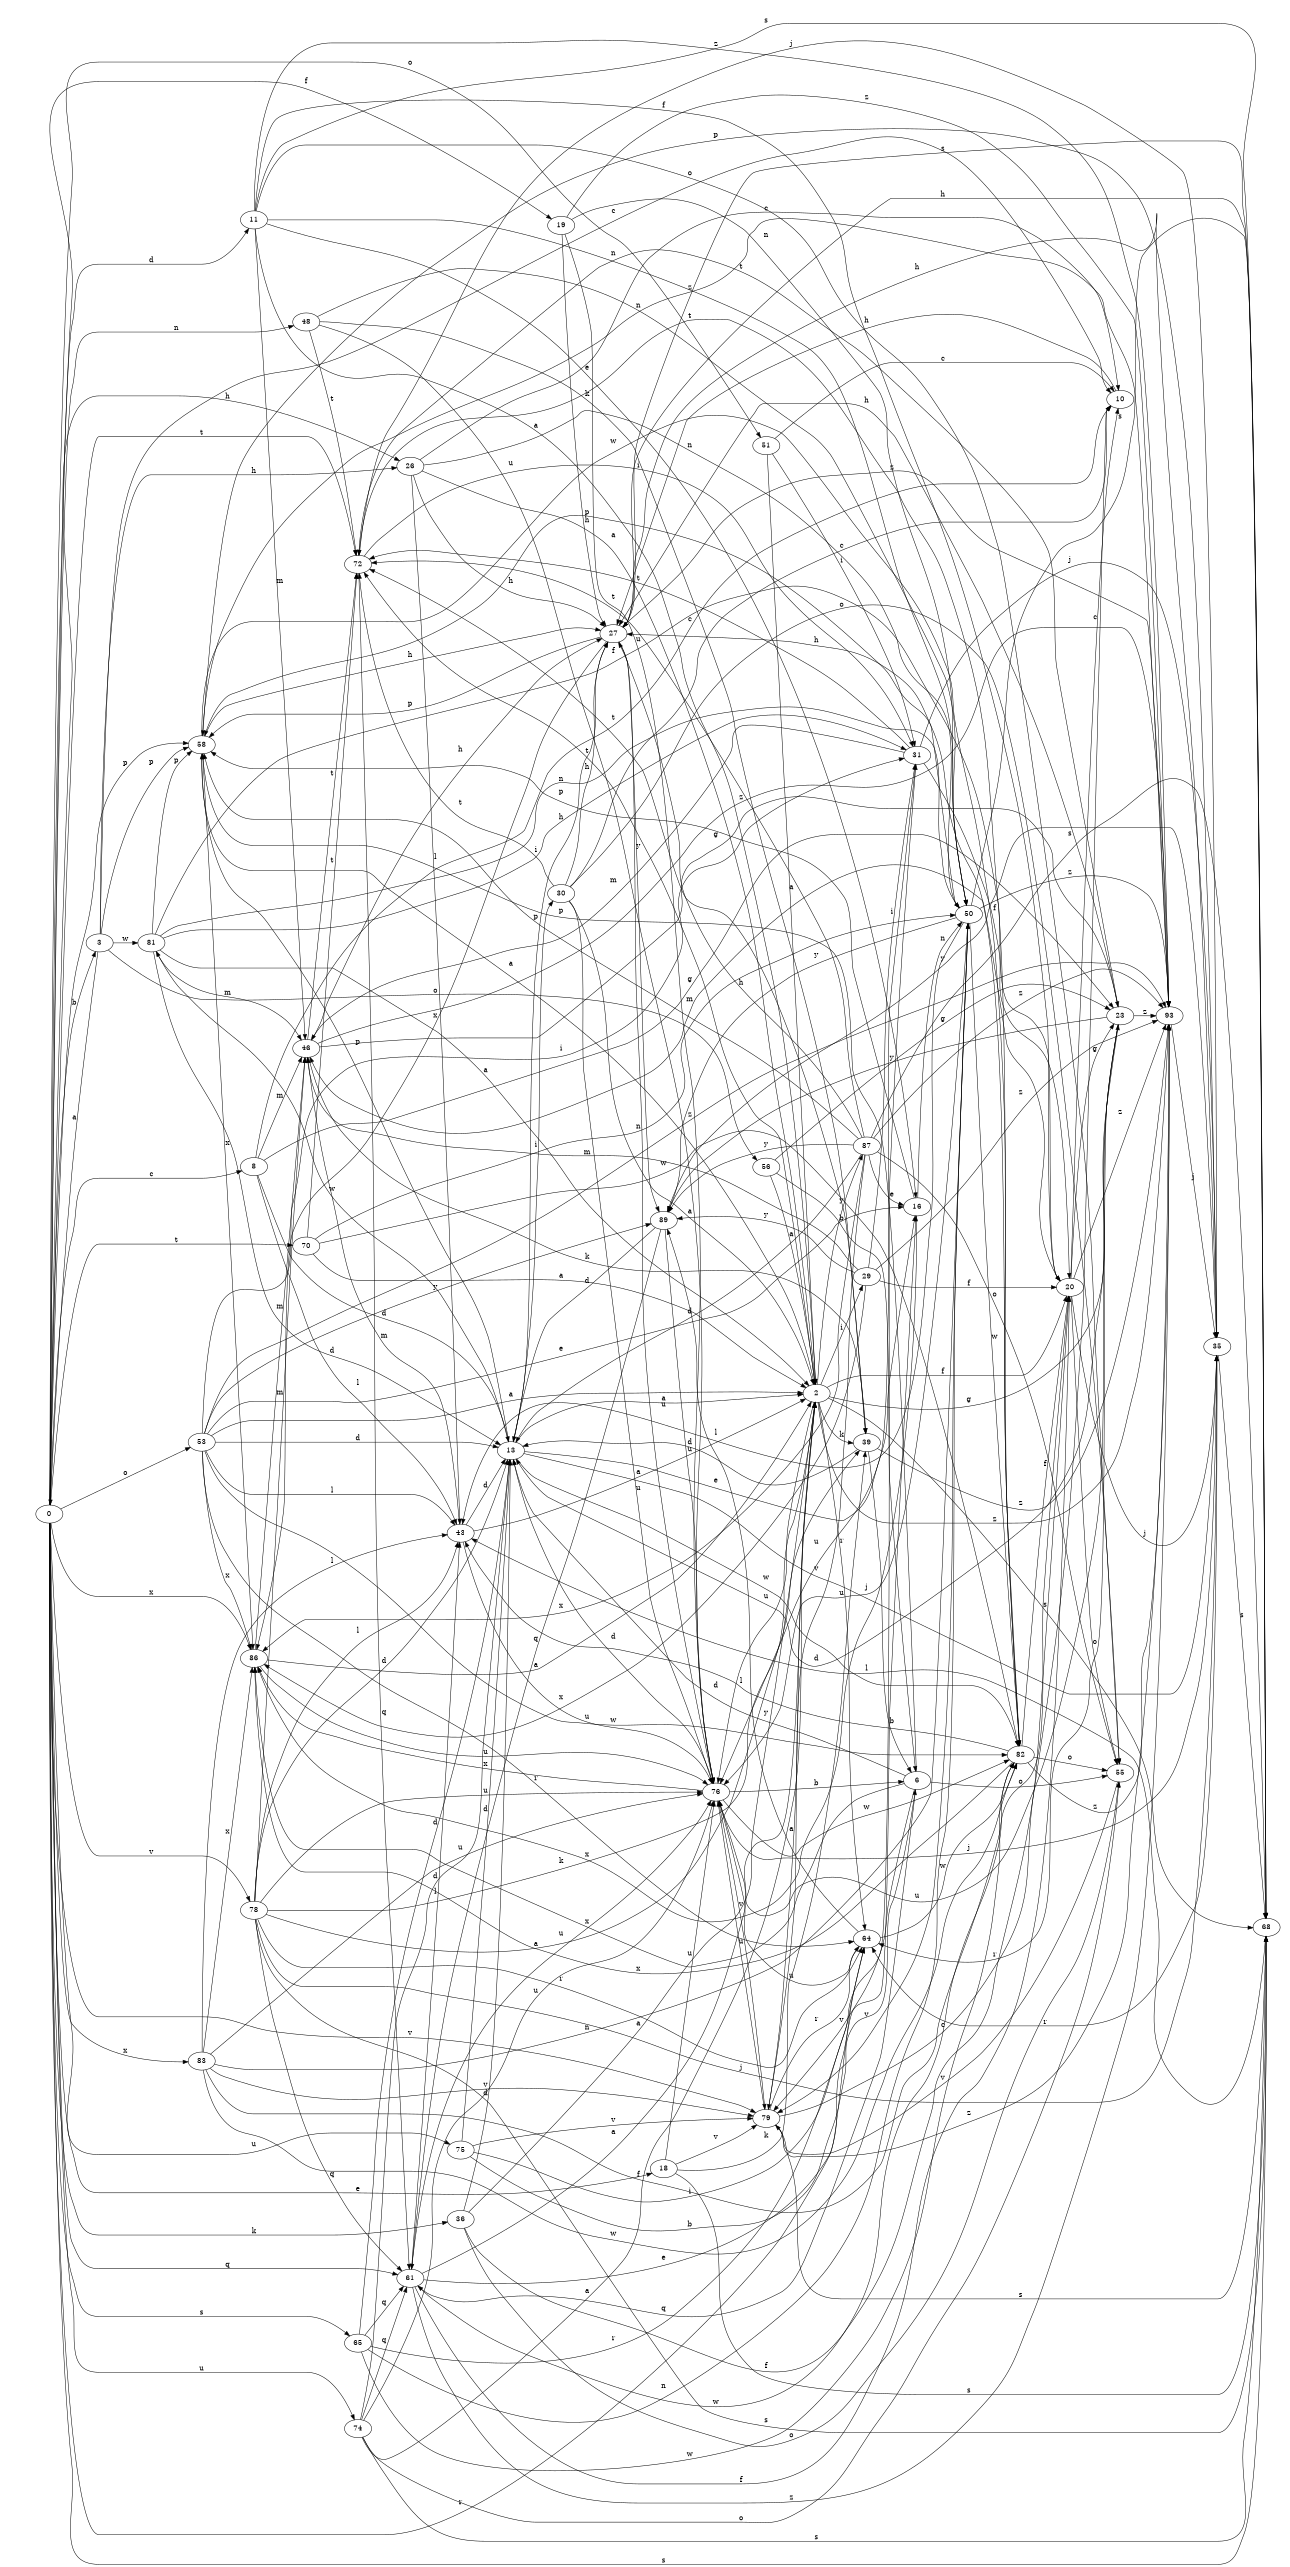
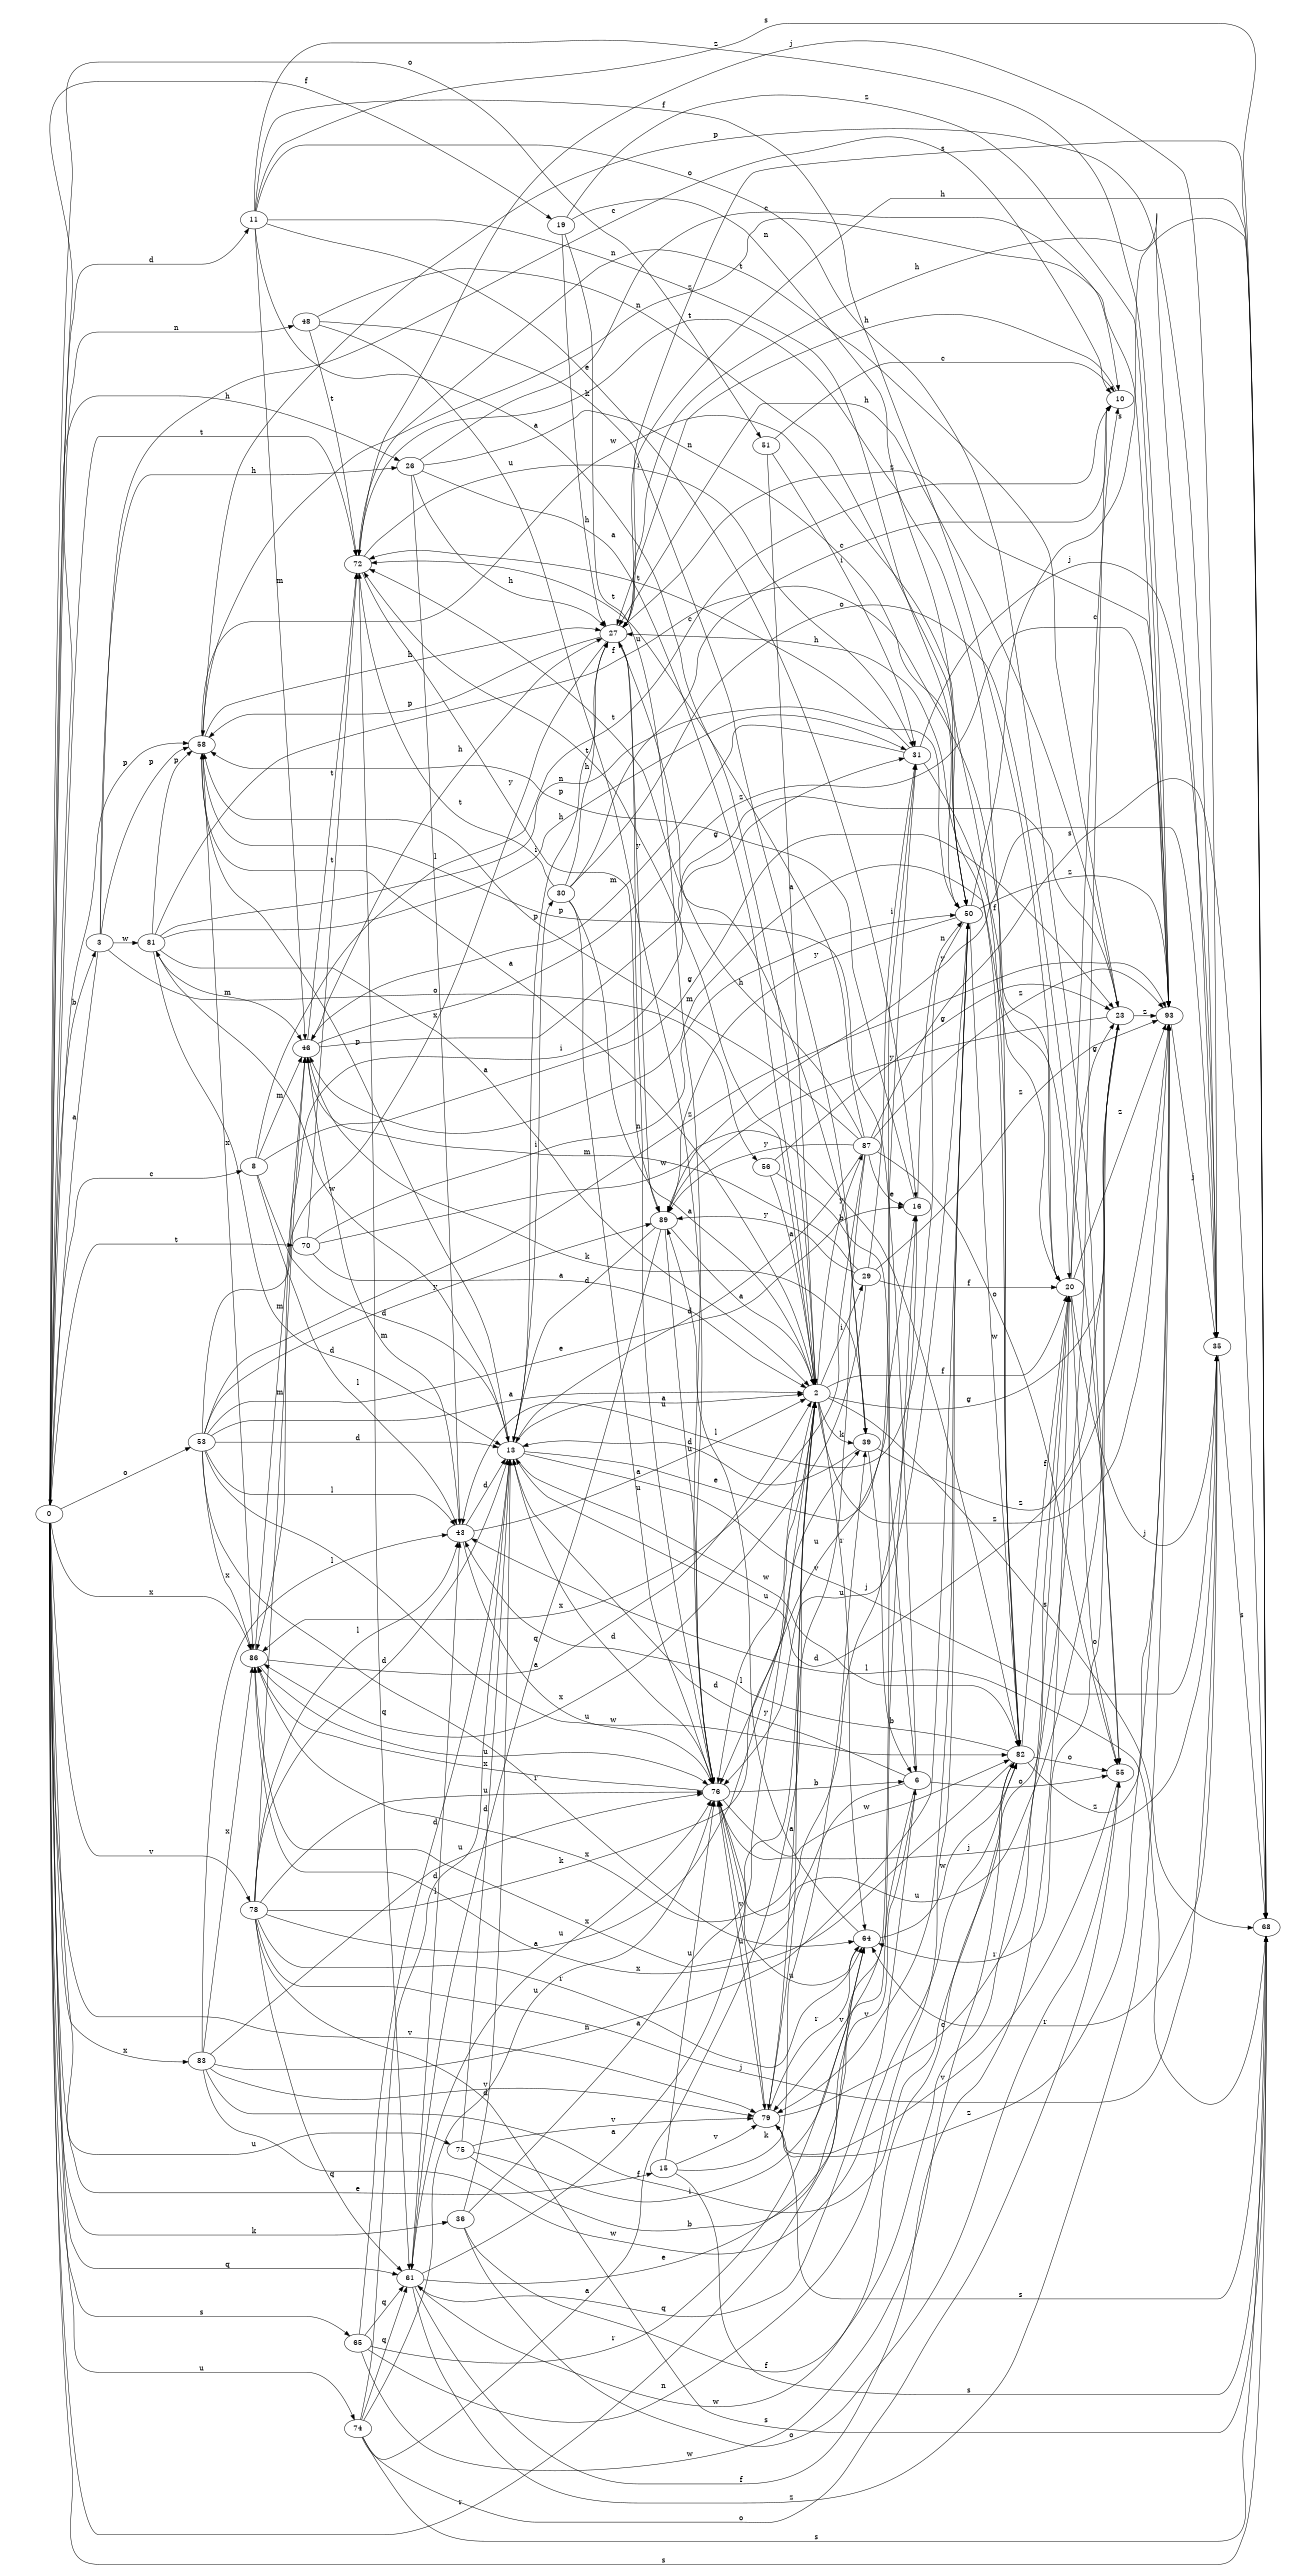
  strict digraph {
    rankdir=LR
    0
    3
    8
    11
-   15 [label=18]
+   15
    19
    26
    36
    48
    51
    53
    58
    61
    64
    65
    68
    70
    72
    74
    75
    78
    79
    83
    86
    10
    n26 [label=56]
    81
    23
    13
    43
    46
    2
    16
    20
    93
    55
    50
    39
    76
    27
    31
    82
    89
    35
    6
    29
    87
    30
    0 -> 3 [label=b]
    0 -> 8 [label=c]
    0 -> 11 [label=d]
    0 -> 15 [label=e]
    0 -> 19 [label=f]
    0 -> 26 [label=h]
    0 -> 36 [label=k]
    0 -> 48 [label=n]
    0 -> 51 [label=o]
    0 -> 53 [label=o]
    0 -> 58 [label=p]
    0 -> 61 [label=q]
    0 -> 64 [label=r]
    0 -> 65 [label=s]
    0 -> 68 [label=s]
    0 -> 70 [label=t]
    0 -> 72 [label=t]
    0 -> 74 [label=u]
    0 -> 75 [label=u]
    0 -> 78 [label=v]
    0 -> 79 [label=v]
    0 -> 83 [label=x]
    0 -> 86 [label=x]
    3 -> 0 [label=a]
    3 -> 26 [label=h]
    3 -> 58 [label=p]
    3 -> 10 [label=c]
    3 -> n26 [label=o]
    3 -> 81 [label=w]
    8 -> 10 [label=c]
    8 -> 23 [label=g]
    8 -> 13 [label=d]
    8 -> 43 [label=l]
    8 -> 46 [label=m]
    11 -> 68 [label=s]
    11 -> 46 [label=m]
    11 -> 2 [label=a]
    11 -> 16 [label=e]
    11 -> 20 [label=f]
    11 -> 93 [label=z]
    11 -> 55 [label=o]
    11 -> 50 [label=n]
    15 -> 68 [label=s]
    15 -> 79 [label=v]
    15 -> 39 [label=k]
    15 -> 76 [label=u]
    19 -> 93 [label=z]
    19 -> 50 [label=n]
    19 -> 76 [label=u]
    19 -> 27 [label=h]
    26 -> 10 [label=c]
    26 -> 43 [label=l]
    26 -> 2 [label=a]
    26 -> 50 [label=n]
    26 -> 27 [label=h]
    36 -> 13 [label=d]
    36 -> 2 [label=a]
    36 -> 20 [label=f]
    36 -> 55 [label=o]
    48 -> 72 [label=t]
    48 -> 50 [label=n]
    48 -> 39 [label=k]
    48 -> 76 [label=u]
    51 -> 10 [label=c]
    51 -> 2 [label=a]
    51 -> 31 [label=i]
    53 -> 64 [label=r]
    53 -> 86 [label=x]
    53 -> 13 [label=d]
    53 -> 43 [label=l]
    53 -> 2 [label=a]
    53 -> 16 [label=e]
    53 -> 93 [label=z]
    53 -> 31 [label=i]
    53 -> 82 [label=w]
    53 -> 89 [label=y]
    58 -> 86 [label=x]
    58 -> 2 [label=a]
    58 -> 93 [label=z]
    58 -> 27 [label=h]
    58 -> 82 [label=w]
    61 -> 43 [label=l]
    61 -> 2 [label=a]
    61 -> 16 [label=e]
    61 -> 20 [label=f]
    61 -> 93 [label=z]
    61 -> 76 [label=u]
    61 -> 82 [label=w]
    64 -> 76 [label=u]
    64 -> 82 [label=w]
    64 -> 89 [label=y]
    65 -> 61 [label=q]
    65 -> 64 [label=r]
    65 -> 13 [label=d]
    65 -> 50 [label=n]
    65 -> 82 [label=w]
    68 -> 43 [label=l]
    68 -> 27 [label=h]
    70 -> 72 [label=t]
    70 -> 2 [label=a]
    70 -> 50 [label=n]
    70 -> 82 [label=w]
    72 -> 61 [label=q]
    72 -> 31 [label=i]
+   72 -> 89 [label=y]
    72 -> 35 [label=j]
    74 -> 61 [label=q]
    74 -> 68 [label=s]
    74 -> 13 [label=d]
    74 -> 2 [label=a]
    74 -> 55 [label=o]
    74 -> 76 [label=u]
    75 -> 79 [label=v]
    75 -> 13 [label=d]
    75 -> 31 [label=i]
    75 -> 6 [label=b]
    78 -> 61 [label=q]
    78 -> 64 [label=r]
    78 -> 68 [label=s]
    78 -> 13 [label=d]
    78 -> 43 [label=l]
    78 -> 46 [label=m]
    78 -> 2 [label=a]
    78 -> 39 [label=k]
    78 -> 76 [label=u]
    78 -> 35 [label=j]
    79 -> 64 [label=r]
    79 -> 68 [label=s]
    79 -> 10 [label=c]
    79 -> 2 [label=a]
    79 -> 93 [label=z]
    79 -> 76 [label=u]
    83 -> 79 [label=v]
    83 -> 86 [label=x]
    83 -> 43 [label=l]
    83 -> 20 [label=f]
    83 -> 50 [label=n]
    83 -> 76 [label=u]
    83 -> 82 [label=w]
    86 -> 46 [label=m]
    86 -> 2 [label=a]
    86 -> 76 [label=u]
    10 -> 27 [label=h]
    n26 -> 23 [label=g]
    n26 -> 2 [label=a]
    n26 -> 6 [label=b]
    81 -> 58 [label=p]
    81 -> 13 [label=d]
    81 -> 46 [label=m]
    81 -> 2 [label=a]
    81 -> 20 [label=f]
    81 -> 50 [label=n]
    81 -> 31 [label=i]
    23 -> 64 [label=r]
    23 -> 72 [label=t]
    23 -> 13 [label=d]
    23 -> 93 [label=z]
    23 -> 76 [label=u]
    23 -> 27 [label=h]
    23 -> 89 [label=y]
    13 -> 58 [label=p]
    13 -> 81 [label=w]
    13 -> 2 [label=a]
    13 -> 16 [label=e]
    13 -> 27 [label=h]
    13 -> 82 [label=w]
    13 -> 35 [label=j]
    13 -> 30 [label=i]
    43 -> 13 [label=d]
    43 -> 46 [label=m]
    43 -> 2 [label=a]
    43 -> 76 [label=u]
    46 -> 72 [label=t]
    46 -> 23 [label=g]
    46 -> 93 [label=z]
    46 -> 39 [label=k]
    46 -> 27 [label=h]
    2 -> 64 [label=r]
    2 -> 68 [label=s]
    2 -> 72 [label=t]
    2 -> 23 [label=g]
    2 -> 20 [label=f]
    2 -> 93 [label=z]
    2 -> 39 [label=k]
    2 -> 76 [label=u]
    2 -> 29 [label=i]
    2 -> 87 [label=y]
    16 -> 58 [label=p]
    16 -> 86 [label=x]
    16 -> 50 [label=n]
    20 -> 10 [label=c]
    20 -> 23 [label=g]
    20 -> 46 [label=m]
    20 -> 93 [label=z]
    20 -> 55 [label=o]
    20 -> 35 [label=j]
    93 -> 35 [label=j]
    55 -> 79 [label=v]
-   50 -> 58 [label=p]
    50 -> 68 [label=s]
    50 -> 79 [label=v]
    50 -> 43 [label=l]
    50 -> 93 [label=z]
    50 -> 76 [label=u]
    50 -> 82 [label=w]
    50 -> 89 [label=y]
    39 -> 72 [label=t]
    39 -> 13 [label=d]
    39 -> 93 [label=z]
    39 -> 6 [label=b]
    76 -> 79 [label=v]
    76 -> 86 [label=x]
    76 -> 13 [label=d]
    76 -> 82 [label=w]
    76 -> 35 [label=j]
    76 -> 6 [label=b]
    27 -> 58 [label=p]
    27 -> 68 [label=s]
    27 -> 86 [label=x]
    27 -> 93 [label=z]
    27 -> 76 [label=u]
    27 -> 89 [label=y]
    31 -> 72 [label=t]
    31 -> 46 [label=m]
    31 -> 20 [label=f]
    31 -> 76 [label=u]
    31 -> 35 [label=j]
    82 -> 72 [label=t]
    82 -> 86 [label=x]
    82 -> 43 [label=l]
    82 -> 20 [label=f]
    82 -> 93 [label=z]
    82 -> 55 [label=o]
    82 -> 27 [label=h]
    89 -> 61 [label=q]
    89 -> 13 [label=d]
+   89 -> 2 [label=a]
    89 -> 76 [label=u]
    35 -> 58 [label=p]
    35 -> 64 [label=r]
    35 -> 68 [label=s]
    35 -> 27 [label=h]
    35 -> 89 [label=y]
    6 -> 58 [label=p]
    6 -> 61 [label=q]
    6 -> 79 [label=v]
    6 -> 86 [label=x]
    6 -> 13 [label=d]
    6 -> 55 [label=o]
    29 -> 86 [label=x]
    29 -> 46 [label=m]
    29 -> 20 [label=f]
    29 -> 93 [label=z]
    29 -> 31 [label=i]
    29 -> 89 [label=y]
    87 -> 58 [label=p]
    87 -> 68 [label=s]
    87 -> 72 [label=t]
    87 -> 79 [label=v]
    87 -> 86 [label=x]
    87 -> 13 [label=d]
    87 -> 16 [label=e]
    87 -> 93 [label=z]
    87 -> 55 [label=o]
    87 -> 27 [label=h]
    87 -> 89 [label=y]
    30 -> 72 [label=t]
    30 -> 10 [label=c]
    30 -> 2 [label=a]
    30 -> 55 [label=o]
    30 -> 76 [label=u]
    30 -> 27 [label=h]
  }
